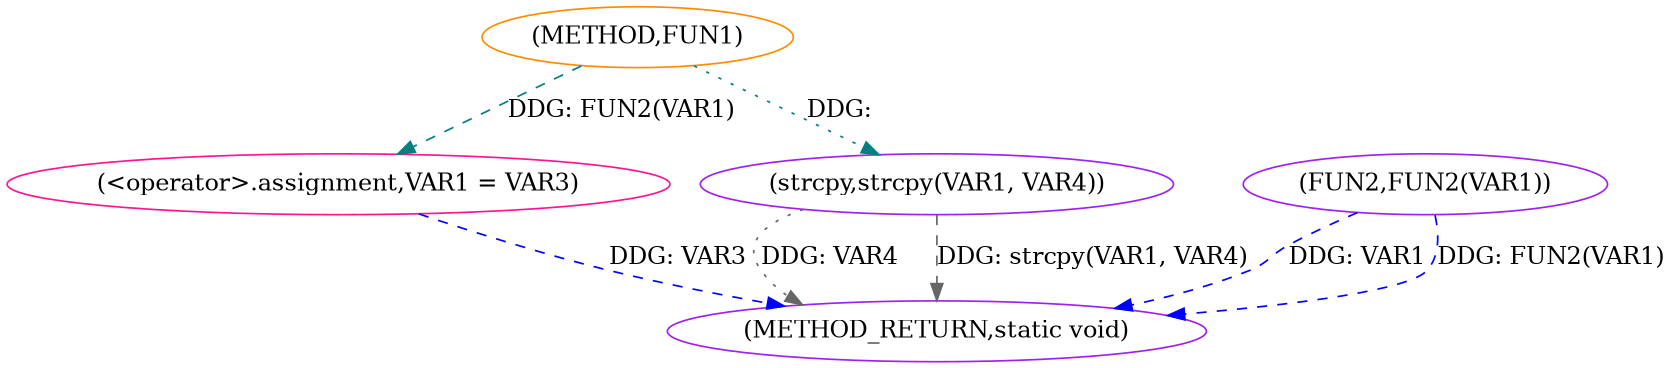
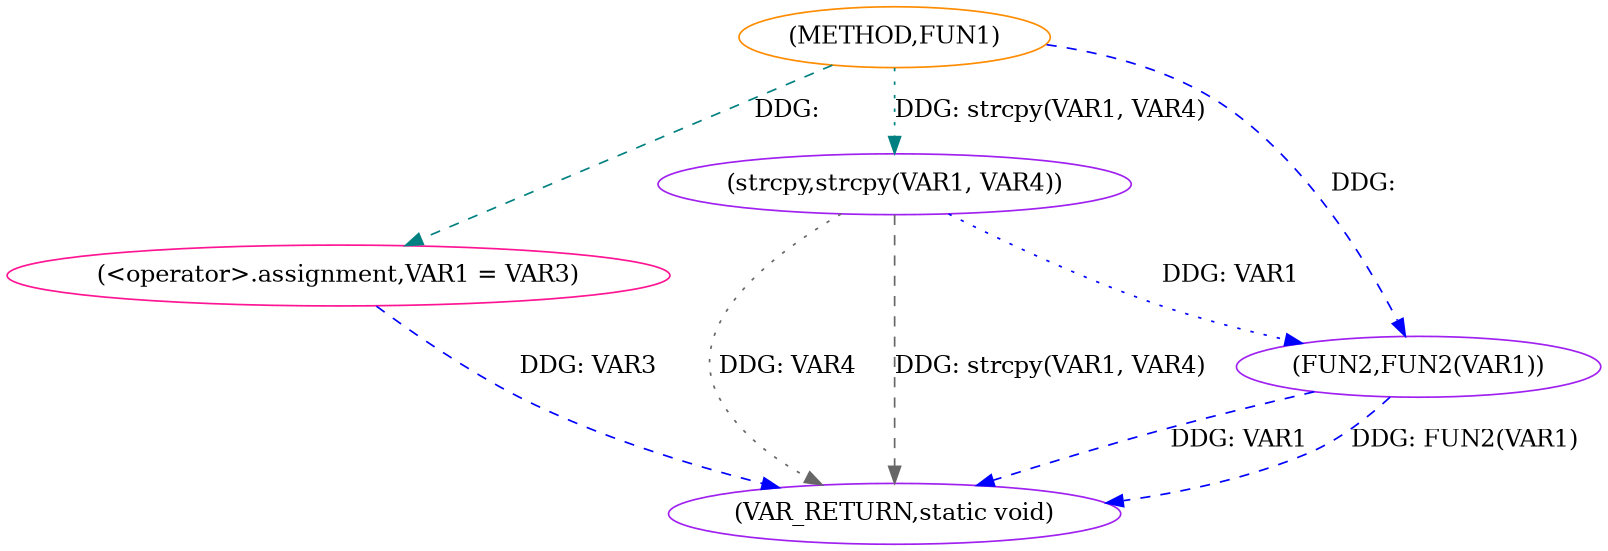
  digraph {
    node [color=purple]
    edge [color=blue style=dashed]
    n1 [color=darkorange label="(METHOD,FUN1)"]
    n2 [color=deeppink label="(<operator>.assignment,VAR1 = VAR3)"]
    n3 [label="(strcpy,strcpy(VAR1, VAR4))"]
    n4 [label="(FUN2,FUN2(VAR1))"]
-   n5 [label="(METHOD_RETURN,static void)"]
-   n1 -> n2 [color=teal label="DDG: FUN2(VAR1)"]
-   n1 -> n3 [color=teal label="DDG: " style=dotted]
+   n5 [label="(VAR_RETURN,static void)"]
+   n1 -> n2 [color=teal label="DDG: "]
+   n1 -> n3 [color=teal label="DDG: strcpy(VAR1, VAR4)" style=dotted]
+   n1 -> n4 [label="DDG: "]
    n2 -> n5 [label="DDG: VAR3"]
+   n3 -> n4 [label="DDG: VAR1" style=dotted]
    n3 -> n5 [color=gray40 label="DDG: VAR4" style=dotted]
    n3 -> n5 [color=gray40 label="DDG: strcpy(VAR1, VAR4)"]
    n4 -> n5 [label="DDG: VAR1"]
    n4 -> n5 [label="DDG: FUN2(VAR1)"]
  }
